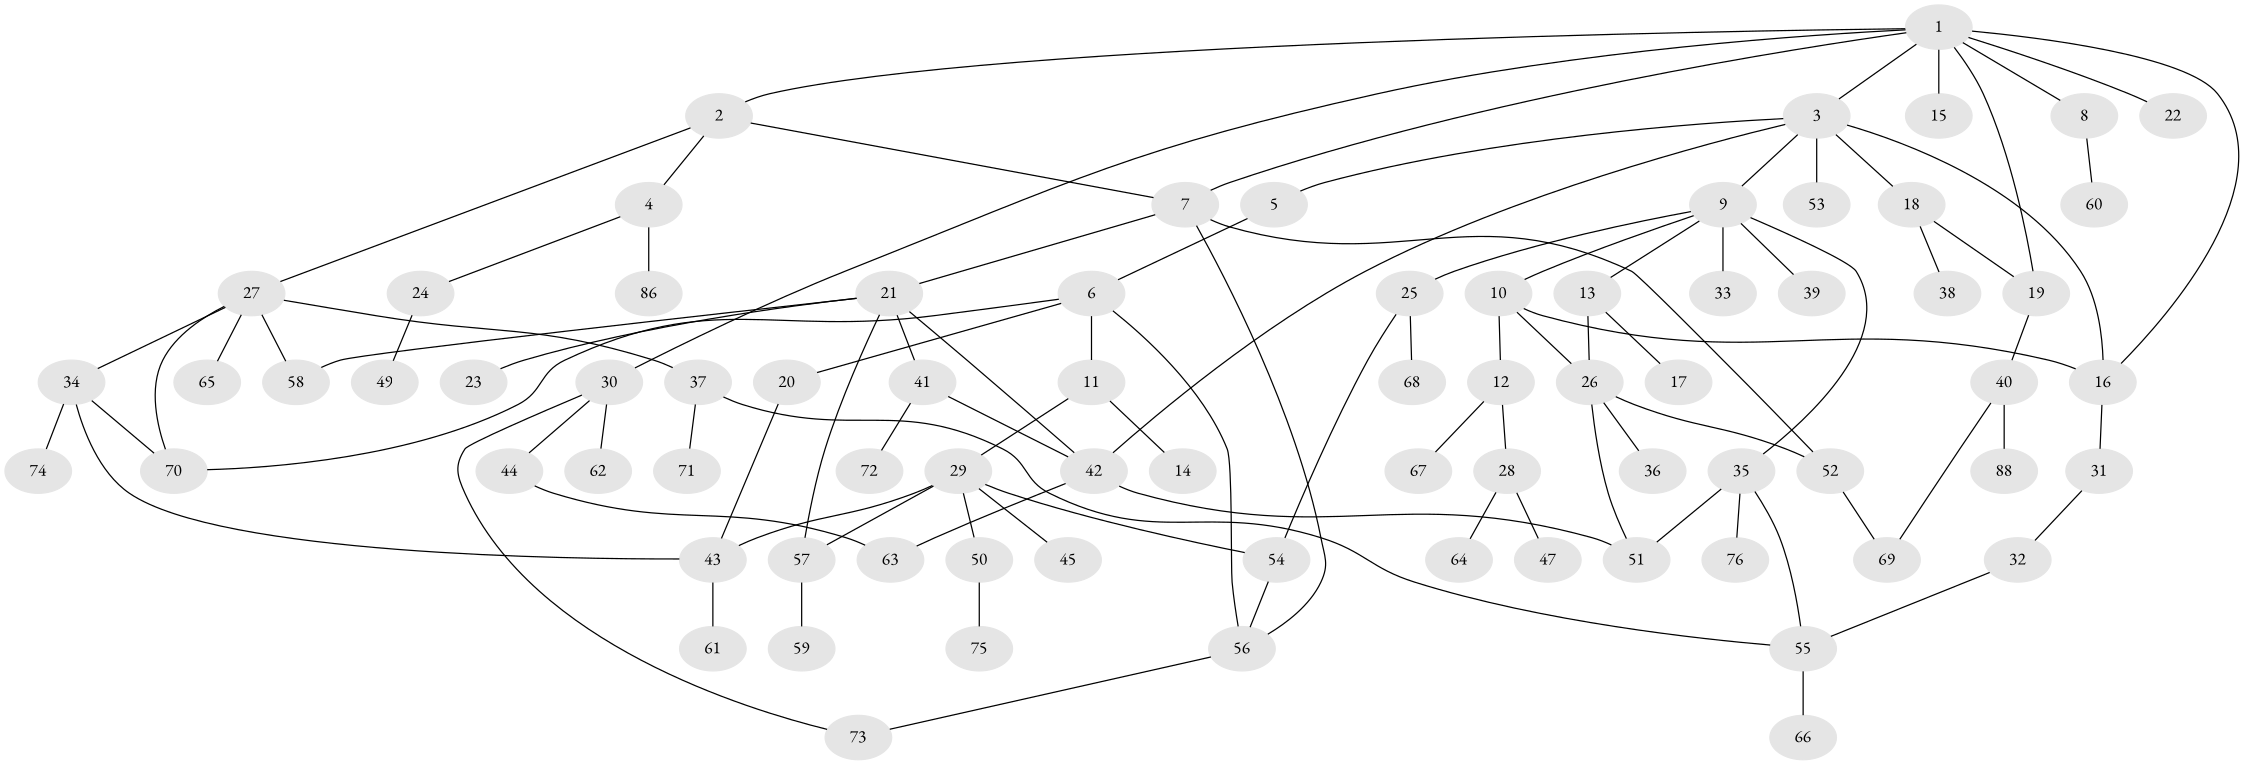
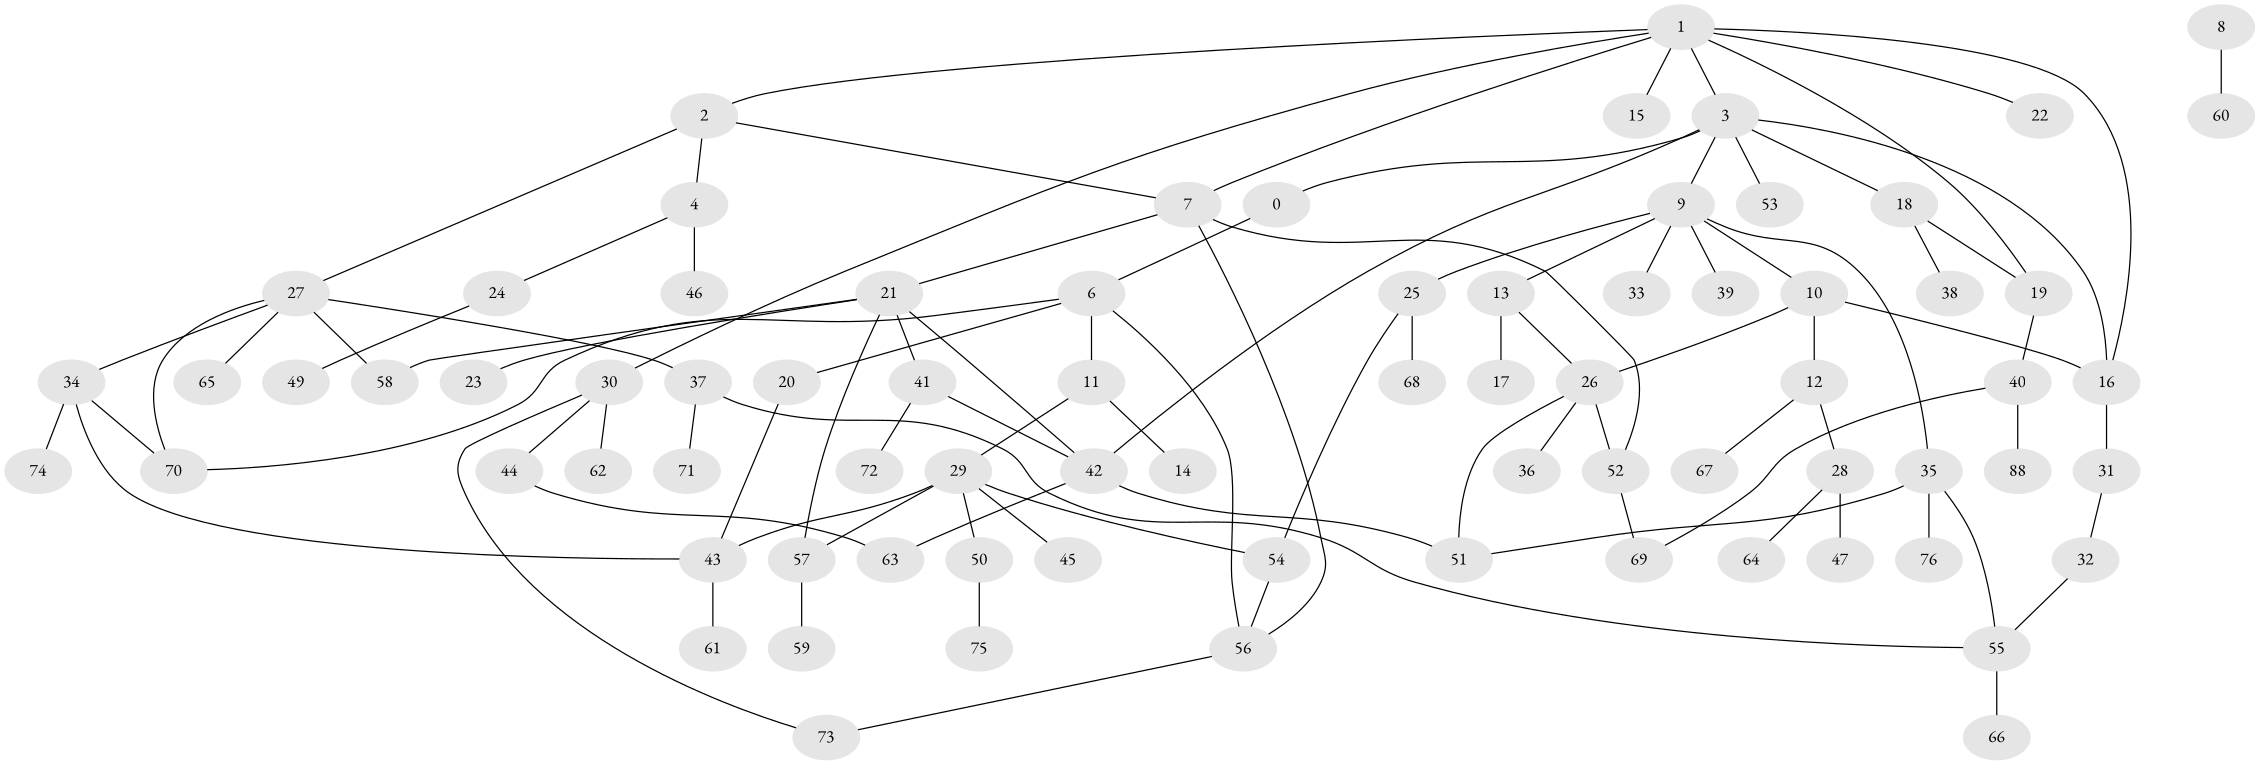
  graph {
    fontname="EB Garamond"
    node [color=gray90 fontname="EB Garamond" style=filled]
    edge [fontname="EB Garamond"]
    1
    2
    3
    7
    8
    15
    16
    19
    22
    30
    4
    27
-   5
+   5 [label=0]
    9
    18
    42
    53
    56
    21
    52
    60
    31
    40
    44
    62
    73
    24
-   46 [label=86]
+   46
    70
    58
    34
    37
    65
    6
    10
    13
    25
    33
    35
    39
    38
    51
    63
    49
    11
    20
    14
    29
    43
    23
    41
    57
    69
    12
    26
    17
    54
    68
    55
    76
    28
    67
    36
    45
    50
    47
    64
    32
    n69 [label=88]
    61
    72
    59
    74
    71
    75
    66
    1 -- 2
    1 -- 3
    1 -- 7
-   1 -- 8
    1 -- 15
    1 -- 16
    1 -- 19
    1 -- 22
    1 -- 30
    2 -- 7
    2 -- 4
    2 -- 27
    3 -- 16
    3 -- 5
    3 -- 9
    3 -- 18
    3 -- 42
    3 -- 53
    7 -- 56
    7 -- 21
    7 -- 52
    8 -- 60
    16 -- 31
    19 -- 40
    30 -- 44
    30 -- 62
    30 -- 73
    4 -- 24
    4 -- 46
    27 -- 70
    27 -- 58
    27 -- 34
    27 -- 37
    27 -- 65
    5 -- 6
    9 -- 10
    9 -- 13
    9 -- 25
    9 -- 33
    9 -- 35
    9 -- 39
    18 -- 19
    18 -- 38
    42 -- 51
    42 -- 63
    56 -- 73
    21 -- 42
    21 -- 58
    21 -- 23
    21 -- 41
    21 -- 57
    52 -- 69
    31 -- 32
    40 -- 69
    40 -- n69
    44 -- 63
    24 -- 49
    34 -- 70
    34 -- 43
    34 -- 74
    37 -- 55
    37 -- 71
    6 -- 56
    6 -- 70
    6 -- 11
    6 -- 20
    10 -- 16
    10 -- 12
    10 -- 26
    13 -- 26
    13 -- 17
    25 -- 54
    25 -- 68
    35 -- 51
    35 -- 55
    35 -- 76
    11 -- 14
    11 -- 29
    20 -- 43
    29 -- 43
    29 -- 57
    29 -- 54
    29 -- 45
    29 -- 50
    43 -- 61
    41 -- 42
    41 -- 72
    57 -- 59
    12 -- 28
    12 -- 67
    26 -- 52
    26 -- 51
    26 -- 36
    54 -- 56
    55 -- 66
    28 -- 47
    28 -- 64
    50 -- 75
    32 -- 55
  }
